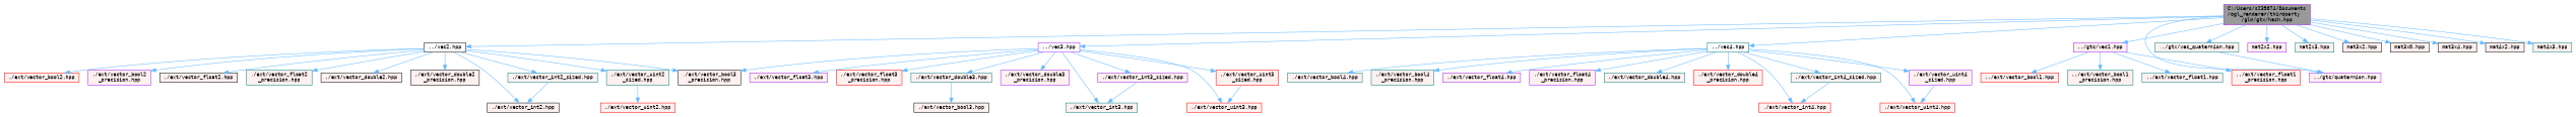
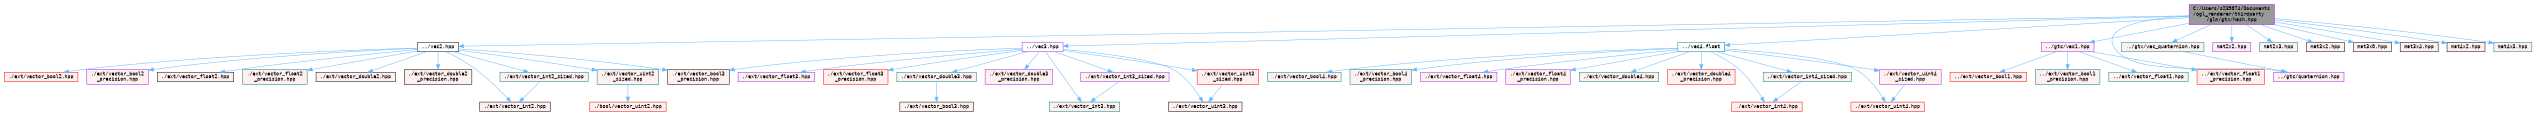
  digraph {
    node [color=teal fillcolor="#FFF0F0" fontname=Terminal fontsize=10 shape=box style=filled]
    edge [color=steelblue1 fontname=Terminal fontsize=10 labelfontname=Helvetica labelfontsize=10 style=solid]
    n1 [color=purple fillcolor=grey60 fontcolor=black height=0.2 label="C:/Users/s239074/Documents\l/ogl_renderer/thirdparty\l/glm/gtx/hash.hpp" width=0.4]
    n2 [color=black fillcolor=white height=0.2 label="../vec2.hpp" width=0.4]
    n3 [color=purple fillcolor=white height=0.2 label="../vec3.hpp" width=0.4]
-   n4 [fillcolor=white height=0.2 label="../vec4.hpp" width=0.4]
+   n4 [fillcolor=white height=0.2 label="../vec4.float" width=0.4]
    n5 [color=purple height=0.2 label="../gtc/vec1.hpp" width=0.4]
    n6 [color=purple height=0.2 label="../gtc/quaternion.hpp" width=0.4]
    n7 [height=0.2 label="../gtx/vec_quaternion.hpp" width=0.4]
    n8 [color=purple height=0.2 label="mat2x2.hpp" width=0.4]
    n9 [height=0.2 label="mat2x3.hpp" width=0.4]
    n10 [color=black height=0.2 label="mat3x2.hpp" width=0.4]
    n11 [color=black height=0.2 label="mat3x0.hpp" width=0.4]
    n12 [color=black height=0.2 label="mat3x4.hpp" width=0.4]
    n13 [color=black height=0.2 label="mat4x2.hpp" width=0.4]
    n14 [height=0.2 label="mat4x3.hpp" width=0.4]
    n15 [color=red height=0.2 label="./ext/vector_bool2.hpp" width=0.4]
    n16 [color=purple height=0.2 label="./ext/vector_bool2\l_precision.hpp" width=0.4]
    n17 [color=black height=0.2 label="./ext/vector_float2.hpp" width=0.4]
    n18 [height=0.2 label="./ext/vector_float2\l_precision.hpp" width=0.4]
    n19 [color=black height=0.2 label="./ext/vector_double2.hpp" width=0.4]
    n20 [color=black height=0.2 label="./ext/vector_double2\l_precision.hpp" width=0.4]
    n21 [color=black height=0.2 label="./ext/vector_int2.hpp" width=0.4]
    n22 [height=0.2 label="./ext/vector_int2_sized.hpp" width=0.4]
    n23 [height=0.2 label="./ext/vector_uint2\l_sized.hpp" width=0.4]
    n24 [color=black height=0.2 label="./ext/vector_bool3\l_precision.hpp" width=0.4]
    n25 [color=purple height=0.2 label="./ext/vector_float3.hpp" width=0.4]
    n26 [color=red height=0.2 label="./ext/vector_float3\l_precision.hpp" width=0.4]
    n27 [height=0.2 label="./ext/vector_double3.hpp" width=0.4]
    n28 [color=purple height=0.2 label="./ext/vector_double3\l_precision.hpp" width=0.4]
    n29 [height=0.2 label="./ext/vector_int3.hpp" width=0.4]
    n30 [color=purple height=0.2 label="./ext/vector_int3_sized.hpp" width=0.4]
-   n31 [color=red height=0.2 label="./ext/vector_uint3.hpp" width=0.4]
+   n31 [color=black height=0.2 label="./ext/vector_uint3.hpp" width=0.4]
    n32 [color=red height=0.2 label="./ext/vector_uint3\l_sized.hpp" width=0.4]
    n33 [height=0.2 label="./ext/vector_bool4.hpp" width=0.4]
    n34 [height=0.2 label="./ext/vector_bool4\l_precision.hpp" width=0.4]
    n35 [color=purple height=0.2 label="./ext/vector_float4.hpp" width=0.4]
    n36 [color=purple height=0.2 label="./ext/vector_float4\l_precision.hpp" width=0.4]
    n37 [height=0.2 label="./ext/vector_double4.hpp" width=0.4]
    n38 [color=red height=0.2 label="./ext/vector_double4\l_precision.hpp" width=0.4]
    n39 [color=red height=0.2 label="./ext/vector_int4.hpp" width=0.4]
    n40 [height=0.2 label="./ext/vector_int4_sized.hpp" width=0.4]
    n41 [color=red height=0.2 label="./ext/vector_uint4.hpp" width=0.4]
    n42 [color=purple height=0.2 label="./ext/vector_uint4\l_sized.hpp" width=0.4]
    n43 [color=red height=0.2 label="../ext/vector_bool1.hpp" width=0.4]
    n44 [height=0.2 label="../ext/vector_bool1\l_precision.hpp" width=0.4]
    n45 [height=0.2 label="../ext/vector_float1.hpp" width=0.4]
    n46 [color=red height=0.2 label="../ext/vector_float1\l_precision.hpp" width=0.4]
-   n47 [color=red height=0.2 label="./ext/vector_uint2.hpp" width=0.4]
+   n47 [color=red height=0.2 label="./bool/vector_uint2.hpp" width=0.4]
    n48 [color=black height=0.2 label="./ext/vector_bool3.hpp" width=0.4]
    n1 -> n2
    n1 -> n3
    n1 -> n4
    n1 -> n5
    n1 -> n6
    n1 -> n7
    n1 -> n8
    n1 -> n9
    n1 -> n10
    n1 -> n11
    n1 -> n12
    n1 -> n13
    n1 -> n14
    n2 -> n15
    n2 -> n16
    n2 -> n17
    n2 -> n18
    n2 -> n19
    n2 -> n20
    n2 -> n21
    n2 -> n22
    n2 -> n23
    n2 -> n24
    n3 -> n24
    n3 -> n25
    n3 -> n26
    n3 -> n27
    n3 -> n28
    n3 -> n29
    n3 -> n30
    n3 -> n31
    n3 -> n32
    n4 -> n33
    n4 -> n34
    n4 -> n35
    n4 -> n36
    n4 -> n37
    n4 -> n38
    n4 -> n39
    n4 -> n40
    n4 -> n41
    n4 -> n42
    n5 -> n43
    n5 -> n44
    n5 -> n45
    n5 -> n46
    n7 -> n6
    n22 -> n21
    n23 -> n47
    n27 -> n48
    n30 -> n29
    n32 -> n31
    n40 -> n39
    n42 -> n41
  }
